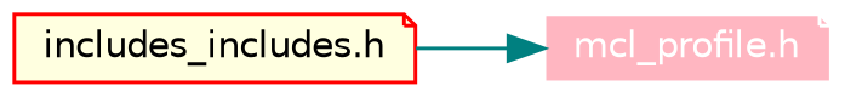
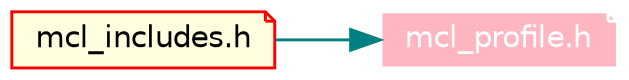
  digraph {
    rankdir=LR
    node [fontname=Helvetica fontsize=10 shape=note style=filled]
    n1 [color=white fillcolor=lightpink fontcolor=white height=0.2 label="mcl_profile.h" width=0.4]
-   n2 [color=red height=0.2 label="includes_includes.h" width=0.4 fillcolor=lightyellow]
+   n2 [color=red height=0.2 label="mcl_includes.h" width=0.4 fillcolor=lightyellow]
    n2 -> n1 [color=teal fontname=Helvetica fontsize=10 labelfontname=Helvetica labelfontsize=10 style=solid]
  }
